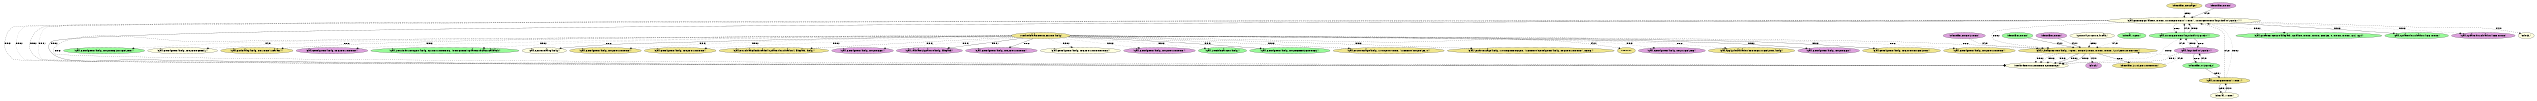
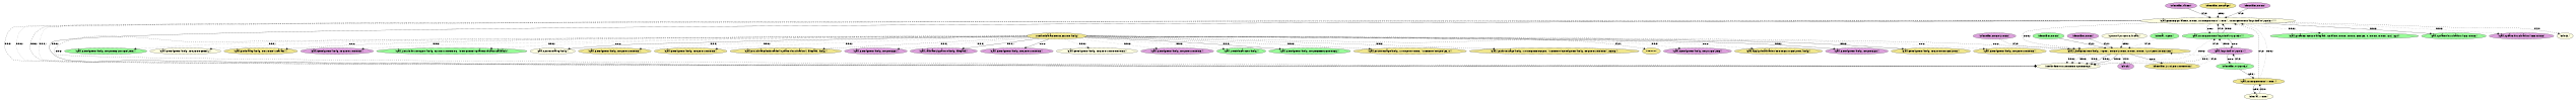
  digraph {
    node [fillcolor=khaki style=filled]
    edge [arrowhead=dot style=dotted]
    n1 [label="(Call,ShellExecuteA(hDlg, \"open\", RUFUS_URL, NULL, NULL, SW_SHOWNORMAL))"]
    n2 [fillcolor=plum label="(Block,)"]
    n3 [fillcolor=lightyellow label="(MethodReturn,INT_PTR CALLBACK)"]
    n4 [label="(Identifier,SW_SHOWNORMAL)"]
    n5 [label="(MethodParameterIn,HWND hDlg)"]
    n6 [fillcolor=plum label="(Call,GetDlgItem(hDlg, IDC_WEBSITE))"]
    n7 [label="(Call,apply_localization(IDD_NEW_VERSION, hDlg))"]
    n8 [fillcolor=plum label="(Call,GetDlgItem(hDlg, IDCANCEL))"]
    n9 [label="(Call,GetDlgItem(hDlg, IDC_YOUR_VERSION))"]
    n10 [label="(Call,GetDlgItem(hDlg, IDC_DOWNLOAD))"]
    n11 [fillcolor=palegreen label="(Call,GetDlgItem(hDlg, IDC_LATEST_VERSION))"]
    n12 [fillcolor=lightyellow label="(Call,GetDlgItem(hDlg, IDC_PROGRESS))"]
    n13 [label="(Call,EndDialog(hDlg, LOWORD(wParam)))"]
    n14 [fillcolor=plum label="(Call,GetDlgItem(hDlg, IDC_DOWNLOAD))"]
    n15 [fillcolor=palegreen label="(Call,SetWindowLongPtr(hDlg, GWLP_WNDPROC, (LONG_PTR)update_subclass_callback))"]
    n16 [fillcolor=lightyellow label="(Call,CenterDialog(hDlg))"]
    n17 [label="(Call,GetDlgItem(hDlg, IDC_DOWNLOAD))"]
    n18 [label="(Call,GetDlgItem(hDlg, IDC_DOWNLOAD))"]
    n19 [label="(Call,DownloadFileThreaded(update.download_url, filepath, hDlg))"]
    n20 [fillcolor=plum label="(Call,GetDlgItem(hDlg, IDCANCEL))"]
    n21 [fillcolor=plum label="(Call,ValidateSignature(hDlg, filepath))"]
    n22 [fillcolor=plum label="(Call,GetDlgItem(hDlg, IDC_DOWNLOAD))"]
    n23 [fillcolor=lightyellow label="(Call,GetDlgItem(hDlg, IDC_DOWNLOAD_URL))"]
    n24 [fillcolor=plum label="(Call,GetDlgItem(hDlg, IDC_DOWNLOAD))"]
    n25 [fillcolor=palegreen label="(Call,SetTitleBarIcon(hDlg))"]
    n26 [fillcolor=palegreen label="(Call,GetDlgItem(hDlg, IDC_RELEASE_NOTES))"]
    n27 [label="(Call,PostMessage(hDlg, WM_COMMAND, (WPARAM)IDCLOSE, 0))"]
    n28 [label="(Call,SendMessage(hDlg, WM_NEXTDLGCTL, (WPARAM)GetDlgItem(hDlg, IDC_DOWNLOAD), TRUE))"]
    1000107
    n30 [fillcolor=lightyellow label="(Call,EXT_DECL(dl_ext, NULL, __VA_GROUP__(\"*.exe\"), __VA_GROUP__(lmprintf(MSG_037))))"]
    n31 [fillcolor=palegreen label="(Call,__VA_GROUP__(lmprintf(MSG_037)))"]
    n32 [fillcolor=palegreen label="(Call,CreateProcessU(filepath, cmdline, NULL, NULL, FALSE, 0, NULL, NULL, &si, &pi))"]
    n33 [fillcolor=palegreen label="(Call,update.download_url == NULL)"]
    n34 [fillcolor=plum label="(Call,update.download_url == NULL)"]
    n35 [fillcolor=lightyellow label="(Block,)"]
    n36 [fillcolor=plum label="(Call,lmprintf(MSG_037))"]
    n37 [label="(Call,__VA_GROUP__(\"*.exe\"))"]
    n38 [fillcolor=lightyellow label="(Literal,\"*.exe\")"]
    n39 [fillcolor=palegreen label="(Identifier,MSG_032)"]
    n40 [fillcolor=palegreen label="(Identifier,NULL)"]
    n41 [fillcolor=plum label="(Identifier,NULL)"]
+   n42 [fillcolor=plum label="(Identifier,dl_ext)"]
    n43 [fillcolor=lightyellow label="(ControlStructure,break;)"]
    n44 [fillcolor=palegreen label="(Literal,\"open\")"]
    n45 [label="(Identifier,message)"]
    n46 [fillcolor=plum label="(Identifier,RUFUS_URL)"]
    n47 [fillcolor=plum label="(Identifier,NULL)"]
    n1 -> n2 [label="AST: " style=dashed]
    n1 -> n3 [label="DDG: " style=dashed]
    n1 -> n3 [label="DDG: "]
    n1 -> n3 [label="DDG: " style=solid]
    n1 -> n3 [arrowhead=diamond label="DDG: " style=solid]
    n1 -> n3 [label="DDG: "]
    n1 -> n4 [arrowhead=diamond label="CFG: " style=solid]
    n4 -> n1 [label="AST: "]
    n5 -> n1 [arrowhead=diamond label="DDG: " style=dashed]
    n5 -> n3 [label="DDG: " style=dashed]
    n5 -> n6 [arrowhead=diamond label="DDG: "]
    n5 -> n7 [arrowhead=diamond label="DDG: "]
    n5 -> n8 [arrowhead=diamond label="DDG: " style=solid]
    n5 -> n9 [label="DDG: " style=solid]
    n5 -> n10 [label="DDG: "]
-   n5 -> n11 [arrowhead=diamond label="AST: "]
+   n5 -> n11 [arrowhead=diamond label="DDG: "]
    n5 -> n12 [arrowhead=diamond label="DDG: "]
    n5 -> n13 [label="DDG: " style=dashed]
    n5 -> n14 [arrowhead=diamond label="DDG: "]
    n5 -> n15 [label="DDG: "]
    n5 -> n16 [arrowhead=diamond label="DDG: " style=solid]
    n5 -> n17 [label="DDG: "]
    n5 -> n18 [arrowhead=diamond label="DDG: "]
    n5 -> n19 [label="DDG: " style=dashed]
    n5 -> n20 [label="DDG: "]
    n5 -> n21 [arrowhead=diamond label="DDG: " style=solid]
    n5 -> n22 [arrowhead=diamond label="DDG: " style=solid]
    n5 -> n23 [arrowhead=diamond label="DDG: "]
    n5 -> n24 [arrowhead=diamond label="DDG: "]
    n5 -> n25 [label="DDG: "]
    n5 -> n26 [label="DDG: " style=solid]
    n5 -> n27 [label="DDG: " style=dashed]
    n5 -> n28 [label="DDG: " style=dashed]
    n5 -> 1000107 [label="AST: " style=dashed]
    n30 -> n1 [arrowhead=diamond label="DDG: " style=dashed]
    n30 -> n3 [label="DDG: "]
    n30 -> n3 [label="DDG: " style=solid]
    n30 -> n3 [label="DDG: " style=dashed]
    n30 -> n3 [label="DDG: "]
    n30 -> n3 [label="DDG: " style=dashed]
    n30 -> n31 [label="CFG: " style=dashed]
    n30 -> n32 [arrowhead=diamond label="DDG: "]
    n30 -> n33 [label="DDG: " style=solid]
    n30 -> n34 [arrowhead=diamond label="DDG: "]
    n30 -> n35 [label="AST: " style=dashed]
    n31 -> n3 [label="DDG: "]
    n31 -> n30 [arrowhead=diamond label="AST: " style=solid]
    n31 -> n30 [arrowhead=diamond label="DDG: " style=solid]
    n31 -> n36 [arrowhead=diamond label="CFG: " style=solid]
    n36 -> n3 [arrowhead=diamond label="DDG: " style=dashed]
    n36 -> n31 [label="AST: "]
    n36 -> n31 [label="DDG: " style=dashed]
    n36 -> n39 [arrowhead=diamond label="CFG: " style=solid]
    n37 -> n30 [arrowhead=diamond label="AST: " style=dashed]
    n37 -> n30 [arrowhead=diamond label="DDG: "]
    n37 -> n38 [label="CFG: " style=solid]
    n38 -> n37 [label="AST: " style=solid]
    n39 -> n36 [arrowhead=diamond label="AST: " style=dashed]
    n39 -> n37 [arrowhead=diamond label="CFG: " style=solid]
    n40 -> n1 [arrowhead=diamond label="AST: " style=solid]
    n41 -> n1 [arrowhead=diamond label="AST: " style=solid]
+   n42 -> n30 [arrowhead=diamond label="AST: " style=solid]
    n43 -> n1 [arrowhead=diamond label="CFG: " style=dashed]
    n44 -> n1 [label="AST: "]
    n45 -> n30 [arrowhead=diamond label="CFG: "]
    n46 -> n1 [arrowhead=diamond label="AST: " style=dashed]
    n47 -> n30 [label="AST: " style=solid]
  }
